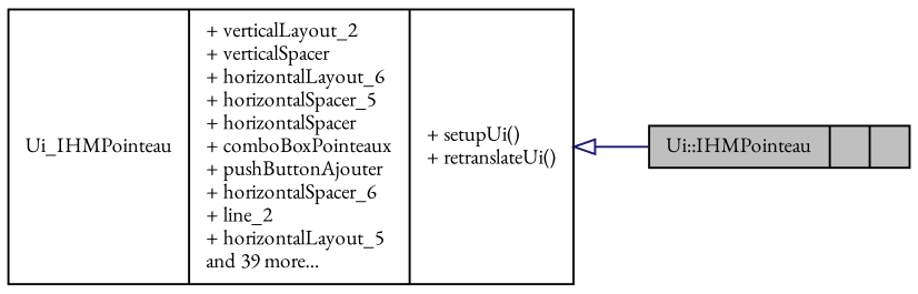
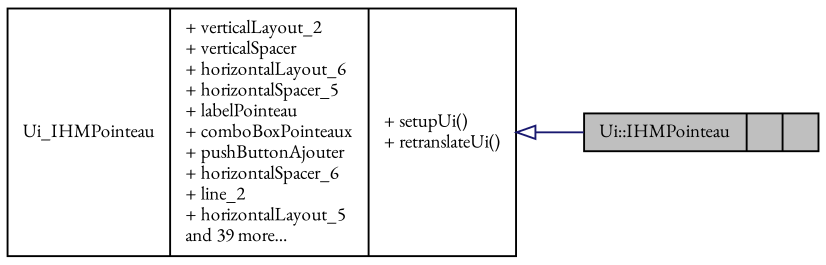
  digraph {
    rankdir=LR
    fontname="EB Garamond"
    node [color=black fontname="EB Garamond" fontsize=10 shape=record style=filled]
    n1 [fillcolor=grey75 fontcolor=black height=0.2 label="{Ui::IHMPointeau\n||}" width=0.4]
-   n2 [fillcolor=white height=0.2 label="{Ui_IHMPointeau\n|+ verticalLayout_2\l+ verticalSpacer\l+ horizontalLayout_6\l+ horizontalSpacer_5\l+ horizontalSpacer\l+ comboBoxPointeaux\l+ pushButtonAjouter\l+ horizontalSpacer_6\l+ line_2\l+ horizontalLayout_5\land 39 more...\l|+ setupUi()\l+ retranslateUi()\l}" width=0.4]
+   n2 [fillcolor=white height=0.2 label="{Ui_IHMPointeau\n|+ verticalLayout_2\l+ verticalSpacer\l+ horizontalLayout_6\l+ horizontalSpacer_5\l+ labelPointeau\l+ comboBoxPointeaux\l+ pushButtonAjouter\l+ horizontalSpacer_6\l+ line_2\l+ horizontalLayout_5\land 39 more...\l|+ setupUi()\l+ retranslateUi()\l}" width=0.4]
    n2 -> n1 [arrowtail=onormal color=midnightblue dir=back fontname="EB Garamond" fontsize=10 labelfontname=Helvetica labelfontsize=10 style=solid]
  }
